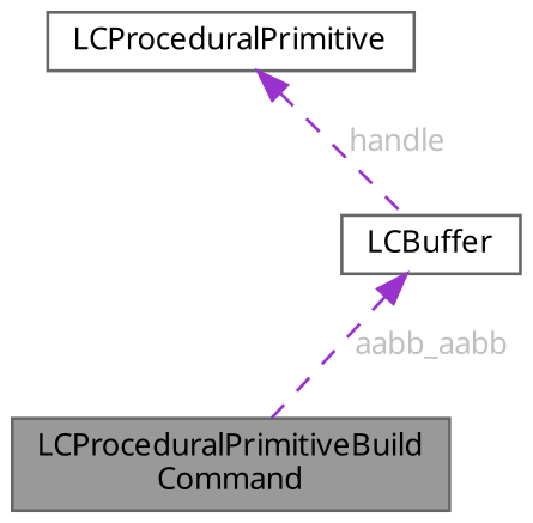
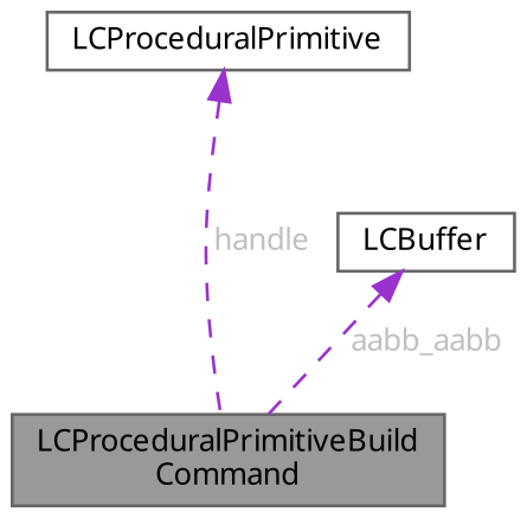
  digraph {
    fontname="Noto Sans"
    node [color=gray40 fillcolor=white fontname="Noto Sans" fontsize=10 shape=box style=filled]
    edge [color=darkorchid3 dir=back fontcolor=grey fontname="Noto Sans" fontsize=10 labelfontname=Helvetica labelfontsize=10 style=dashed]
    n1 [fillcolor=grey60 fontcolor=black height=0.2 label="LCProceduralPrimitiveBuild\lCommand" width=0.4]
    n2 [height=0.2 label=LCProceduralPrimitive width=0.4]
    n3 [height=0.2 label=LCBuffer width=0.4]
-   n2 -> n3 [label=" handle"]
+   n2 -> n1 [label=" handle"]
    n3 -> n1 [label=" aabb_aabb"]
  }
